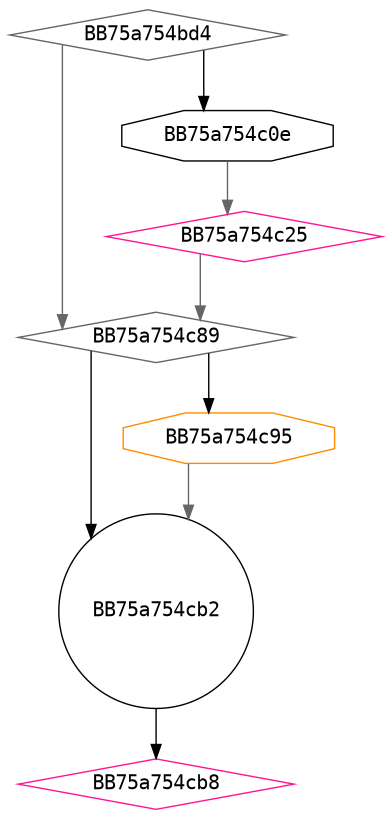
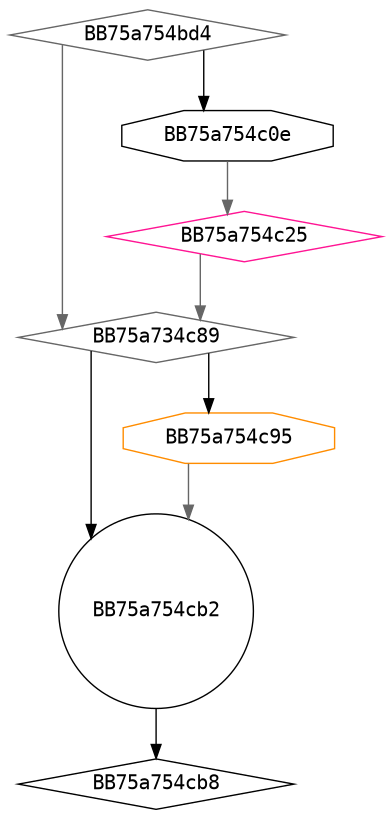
  digraph {
    fontname="DejaVu Sans Mono"
    splines=ortho
    node [color=gray40 fontname="DejaVu Sans Mono" shape=diamond]
    edge [color=gray40 fontname="DejaVu Sans Mono"]
    BB75a754bd4
-   BB75a754c89
+   BB75a754c89 [label=BB75a734c89]
    BB75a754c0e [color=black shape=octagon]
    BB75a754cb2 [color=black shape=circle]
    BB75a754c95 [color=darkorange shape=octagon]
    BB75a754c25 [color=deeppink]
-   BB75a754cb8 [color=deeppink]
+   BB75a754cb8 [color=black]
    BB75a754bd4 -> BB75a754c89
    BB75a754bd4 -> BB75a754c0e [color=black]
    BB75a754c89 -> BB75a754cb2 [color=black]
    BB75a754c89 -> BB75a754c95 [color=black]
    BB75a754c0e -> BB75a754c25
    BB75a754cb2 -> BB75a754cb8 [color=black]
    BB75a754c95 -> BB75a754cb2
    BB75a754c25 -> BB75a754c89
  }
